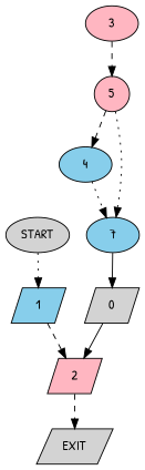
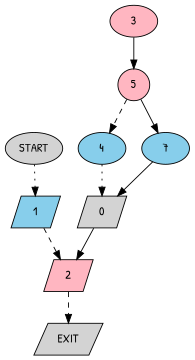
  digraph {
    fontname="Patrick Hand"
    node [fillcolor=lightgrey fontname="Patrick Hand" shape=ellipse style=filled]
    edge [fontname="Patrick Hand" style=dotted]
    n1 [label=START]
    1 [fillcolor=skyblue shape=parallelogram]
    2 [fillcolor=lightpink shape=parallelogram]
    n4 [label=EXIT shape=parallelogram]
    3 [fillcolor=lightpink]
    5 [fillcolor=lightpink shape=circle]
    4 [fillcolor=skyblue]
    n8 [label=0 shape=parallelogram]
    7 [fillcolor=skyblue]
    n1 -> 1
    1 -> 2 [style=dashed]
    2 -> n4 [style=dashed]
-   3 -> 5 [style=dashed]
+   3 -> 5 [style=solid]
    5 -> 4 [style=dashed]
-   5 -> 7
-   4 -> 7
+   5 -> 7 [style=solid]
+   4 -> n8
    n8 -> 2 [style=solid]
    7 -> n8 [style=solid]
  }
